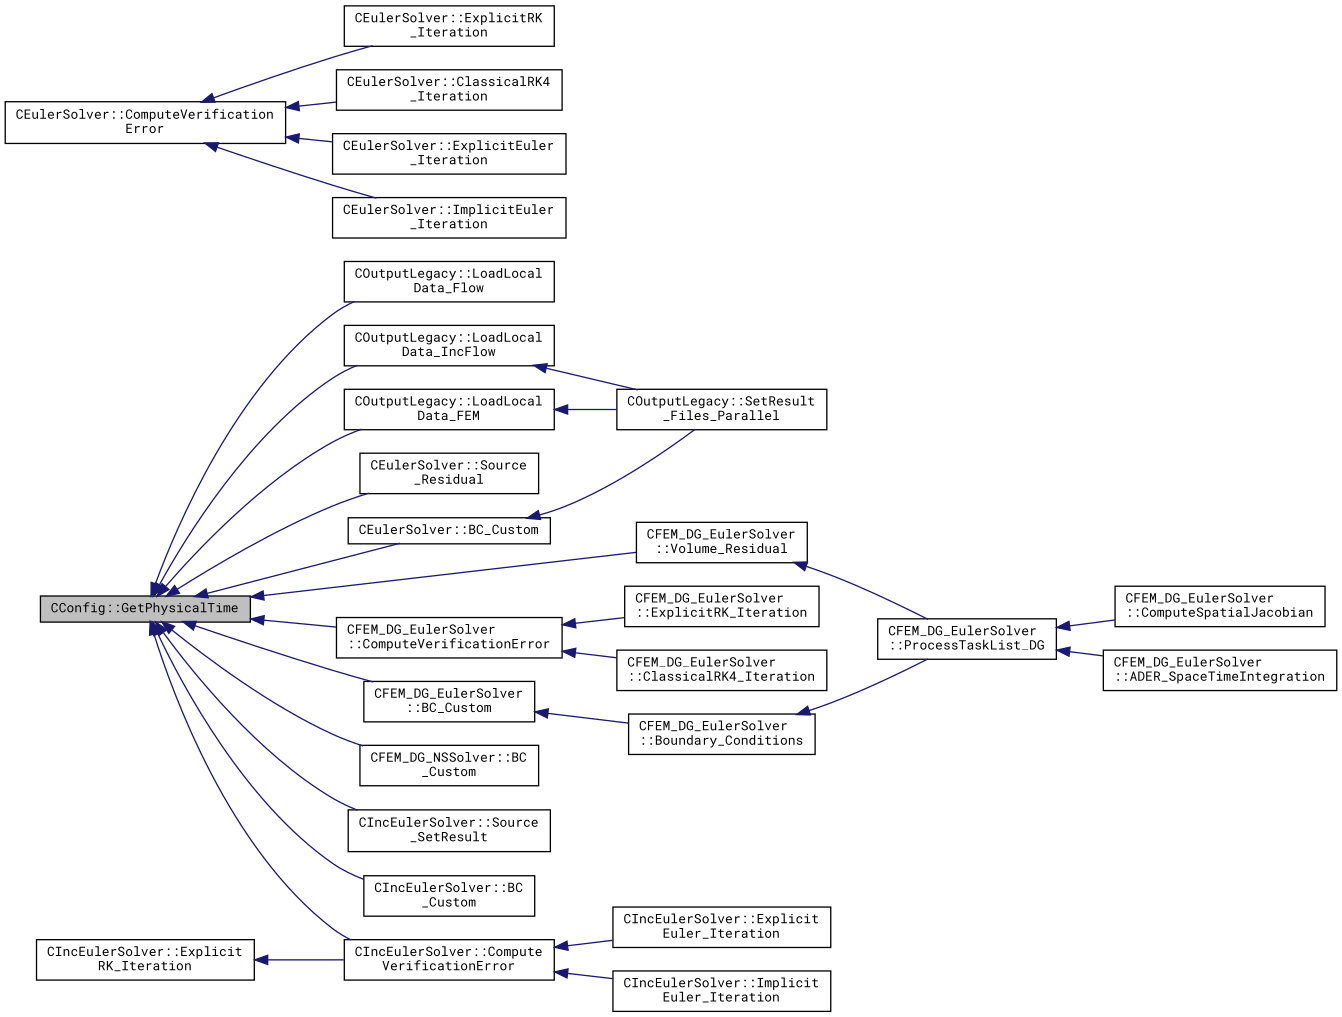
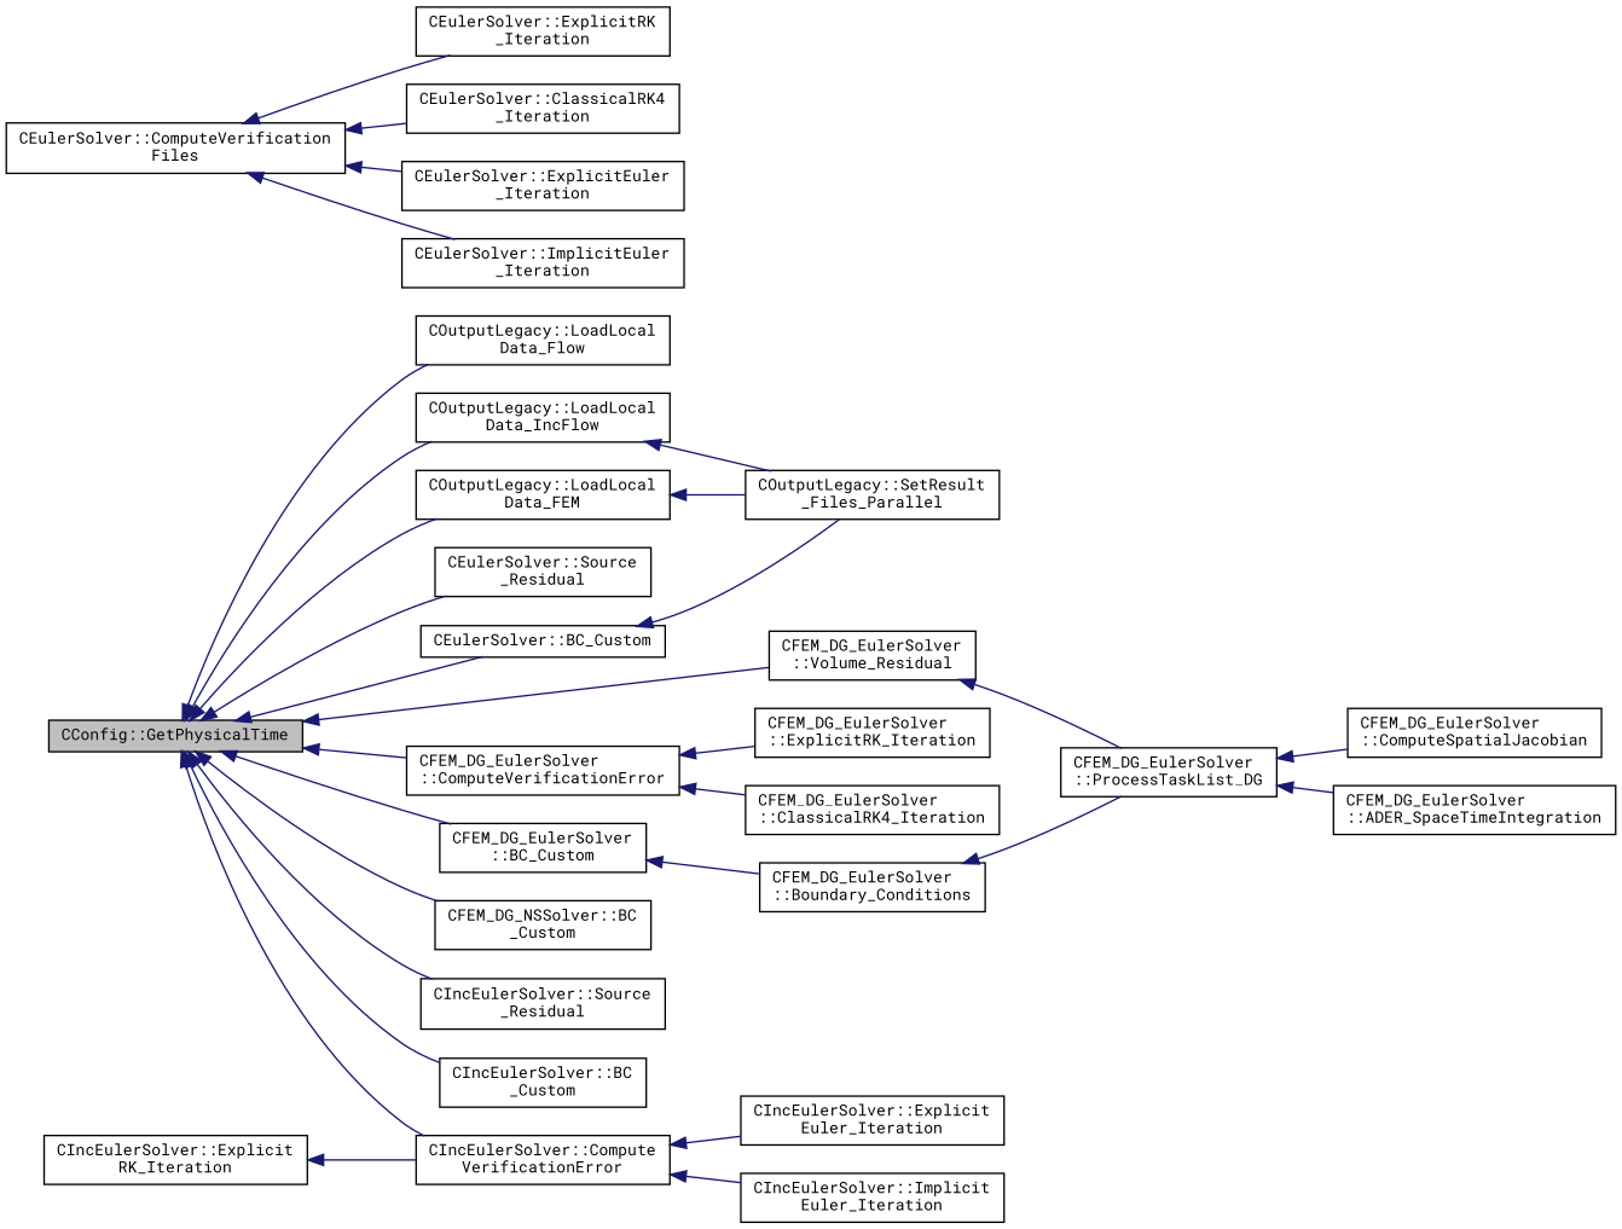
  digraph {
    fontname="Roboto Mono"
    rankdir=LR
    node [color=black fillcolor=white fontname="Roboto Mono" fontsize=10 shape=record style=filled]
    edge [color=midnightblue dir=back fontname="Roboto Mono" fontsize=10 labelfontname=Helvetica labelfontsize=10 style=solid]
    n1 [fillcolor=grey75 fontcolor=black height=0.2 label="CConfig::GetPhysicalTime" width=0.4]
    n2 [height=0.2 label="COutputLegacy::LoadLocal\lData_Flow" width=0.4]
    n3 [height=0.2 label="COutputLegacy::LoadLocal\lData_IncFlow" width=0.4]
    n4 [height=0.2 label="COutputLegacy::LoadLocal\lData_FEM" width=0.4]
    n5 [height=0.2 label="CEulerSolver::Source\l_Residual" width=0.4]
    n6 [height=0.2 label="CEulerSolver::BC_Custom" width=0.4]
    n7 [height=0.2 label="CFEM_DG_EulerSolver\l::Volume_Residual" width=0.4]
    n8 [height=0.2 label="CFEM_DG_EulerSolver\l::ComputeVerificationError" width=0.4]
    n9 [height=0.2 label="CFEM_DG_EulerSolver\l::BC_Custom" width=0.4]
    n10 [height=0.2 label="CFEM_DG_NSSolver::BC\l_Custom" width=0.4]
-   n11 [height=0.2 label="CIncEulerSolver::Source\l_SetResult" width=0.4]
+   n11 [height=0.2 label="CIncEulerSolver::Source\l_Residual" width=0.4]
    n12 [height=0.2 label="CIncEulerSolver::BC\l_Custom" width=0.4]
    n13 [height=0.2 label="CIncEulerSolver::Compute\lVerificationError" width=0.4]
    n14 [height=0.2 label="COutputLegacy::SetResult\l_Files_Parallel" width=0.4]
-   n15 [height=0.2 label="CEulerSolver::ComputeVerification\lError" width=0.4]
+   n15 [height=0.2 label="CEulerSolver::ComputeVerification\lFiles" width=0.4]
    n16 [height=0.2 label="CEulerSolver::ExplicitRK\l_Iteration" width=0.4]
    n17 [height=0.2 label="CEulerSolver::ClassicalRK4\l_Iteration" width=0.4]
    n18 [height=0.2 label="CEulerSolver::ExplicitEuler\l_Iteration" width=0.4]
    n19 [height=0.2 label="CEulerSolver::ImplicitEuler\l_Iteration" width=0.4]
    n20 [height=0.2 label="CFEM_DG_EulerSolver\l::ProcessTaskList_DG" width=0.4]
    n21 [height=0.2 label="CFEM_DG_EulerSolver\l::ExplicitRK_Iteration" width=0.4]
    n22 [height=0.2 label="CFEM_DG_EulerSolver\l::ClassicalRK4_Iteration" width=0.4]
    n23 [height=0.2 label="CFEM_DG_EulerSolver\l::Boundary_Conditions" width=0.4]
    n24 [height=0.2 label="CIncEulerSolver::Explicit\lEuler_Iteration" width=0.4]
    n25 [height=0.2 label="CIncEulerSolver::Implicit\lEuler_Iteration" width=0.4]
    n26 [height=0.2 label="CFEM_DG_EulerSolver\l::ComputeSpatialJacobian" width=0.4]
    n27 [height=0.2 label="CFEM_DG_EulerSolver\l::ADER_SpaceTimeIntegration" width=0.4]
    n28 [height=0.2 label="CIncEulerSolver::Explicit\lRK_Iteration" width=0.4]
    n1 -> n2
    n1 -> n3
    n1 -> n4
    n1 -> n5
    n1 -> n6
    n1 -> n7
    n1 -> n8
    n1 -> n9
    n1 -> n10
    n1 -> n11
    n1 -> n12
    n1 -> n13
    n3 -> n14
    n4 -> n14
    n6 -> n14
    n7 -> n20
    n8 -> n21
    n8 -> n22
    n9 -> n23
    n13 -> n24
    n13 -> n25
    n15 -> n16
    n15 -> n17
    n15 -> n18
    n15 -> n19
    n20 -> n26
    n20 -> n27
    n23 -> n20
    n28 -> n13
  }
